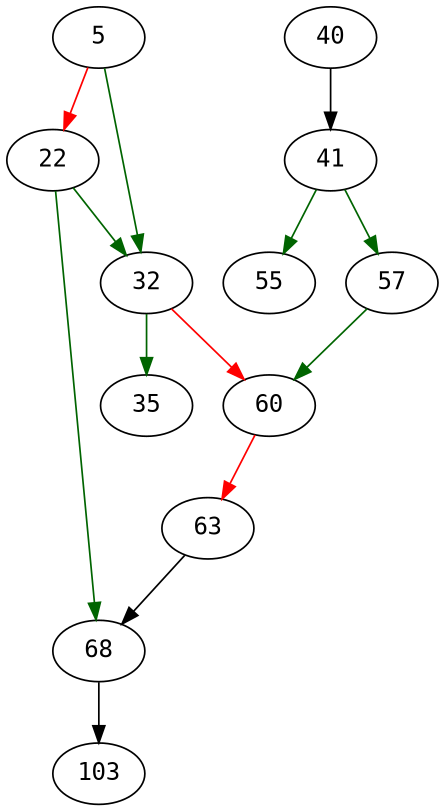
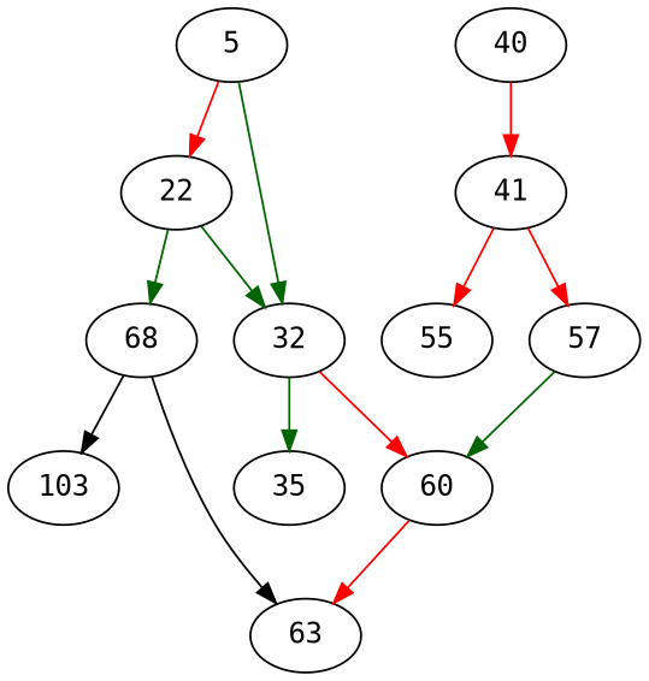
  strict digraph {
    fontname="DejaVu Sans Mono"
    node [fontname="DejaVu Sans Mono"]
    edge [color=darkgreen cond=true fontname="DejaVu Sans Mono"]
    5 [entry=true]
    32
    22
    35
    60
    68
    40
    41
    103
    55
    57
    63
    5 -> 32
    5 -> 22 [color=red cond=false]
    32 -> 35
    32 -> 60 [color=red cond=false]
    22 -> 32
    22 -> 68 [cond=false]
    60 -> 63 [color=red cond=""]
    68 -> 103 [color="" cond=""]
-   40 -> 41 [color="" cond=""]
-   41 -> 55
-   41 -> 57 [cond=false]
+   40 -> 41 [color=red cond=""]
+   41 -> 55 [color=red]
+   41 -> 57 [color=red cond=false]
    57 -> 60
-   63 -> 68 [color="" cond=""]
+   68 -> 63 [color="" cond=""]
  }
